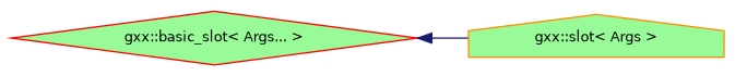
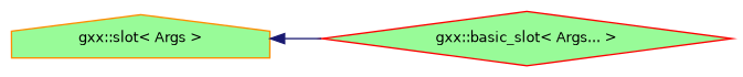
  digraph {
    rankdir=LR
    node [fillcolor=palegreen fontname=Helvetica fontsize=10 style=filled]
    n1 [color=darkorange fontcolor=black height=0.2 label="gxx::slot\< Args \>" shape=house width=0.4]
    n2 [color=red height=0.2 label="gxx::basic_slot\< Args... \>" shape=diamond width=0.4]
-   n2 -> n1 [color=midnightblue dir=back fontname=Helvetica fontsize=10 labelfontname=Helvetica labelfontsize=10 style=solid]
+   n1 -> n2 [color=midnightblue dir=back fontname=Helvetica fontsize=10 labelfontname=Helvetica labelfontsize=10 style=solid]
  }
